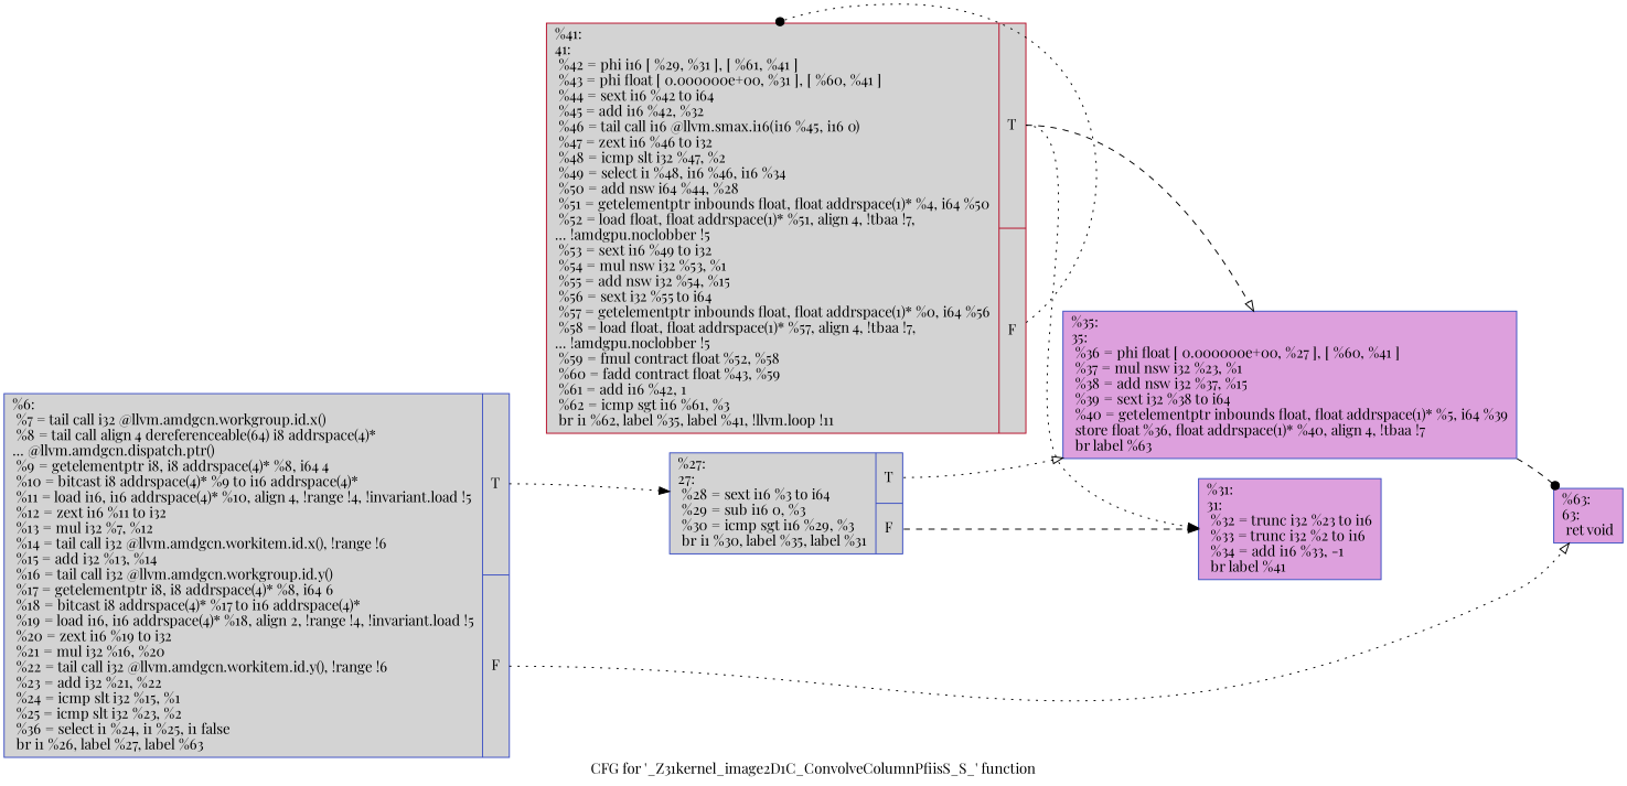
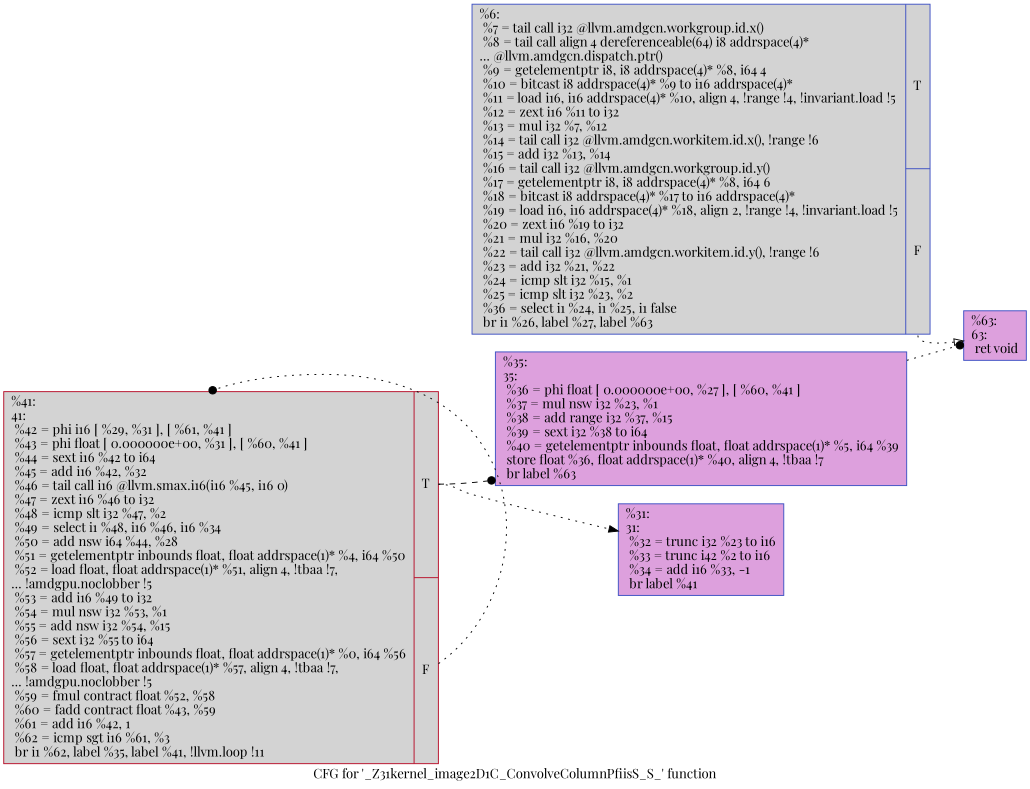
  digraph {
    fontname="Playfair Display"
    label="CFG for '_Z31kernel_image2D1C_ConvolveColumnPfiisS_S_' function"
    rankdir=LR
    node [color="#3d50c3ff" fillcolor=lightgrey fontname="Playfair Display" shape=record style=filled]
    edge [arrowhead=normal fontname="Playfair Display" style=dotted tailport=s0]
    n1 [label="{%6:\l  %7 = tail call i32 @llvm.amdgcn.workgroup.id.x()\l  %8 = tail call align 4 dereferenceable(64) i8 addrspace(4)*\l... @llvm.amdgcn.dispatch.ptr()\l  %9 = getelementptr i8, i8 addrspace(4)* %8, i64 4\l  %10 = bitcast i8 addrspace(4)* %9 to i16 addrspace(4)*\l  %11 = load i16, i16 addrspace(4)* %10, align 4, !range !4, !invariant.load !5\l  %12 = zext i16 %11 to i32\l  %13 = mul i32 %7, %12\l  %14 = tail call i32 @llvm.amdgcn.workitem.id.x(), !range !6\l  %15 = add i32 %13, %14\l  %16 = tail call i32 @llvm.amdgcn.workgroup.id.y()\l  %17 = getelementptr i8, i8 addrspace(4)* %8, i64 6\l  %18 = bitcast i8 addrspace(4)* %17 to i16 addrspace(4)*\l  %19 = load i16, i16 addrspace(4)* %18, align 2, !range !4, !invariant.load !5\l  %20 = zext i16 %19 to i32\l  %21 = mul i32 %16, %20\l  %22 = tail call i32 @llvm.amdgcn.workitem.id.y(), !range !6\l  %23 = add i32 %21, %22\l  %24 = icmp slt i32 %15, %1\l  %25 = icmp slt i32 %23, %2\l  %36 = select i1 %24, i1 %25, i1 false\l  br i1 %26, label %27, label %63\l|{<s0>T|<s1>F}}"]
-   n2 [label="{%27:\l27:                                               \l  %28 = sext i16 %3 to i64\l  %29 = sub i16 0, %3\l  %30 = icmp sgt i16 %29, %3\l  br i1 %30, label %35, label %31\l|{<s0>T|<s1>F}}"]
    n3 [fillcolor=plum label="{%63:\l63:                                               \l  ret void\l}"]
-   n4 [fillcolor=plum label="{%35:\l35:                                               \l  %36 = phi float [ 0.000000e+00, %27 ], [ %60, %41 ]\l  %37 = mul nsw i32 %23, %1\l  %38 = add nsw i32 %37, %15\l  %39 = sext i32 %38 to i64\l  %40 = getelementptr inbounds float, float addrspace(1)* %5, i64 %39\l  store float %36, float addrspace(1)* %40, align 4, !tbaa !7\l  br label %63\l}"]
-   n5 [fillcolor=plum label="{%31:\l31:                                               \l  %32 = trunc i32 %23 to i16\l  %33 = trunc i32 %2 to i16\l  %34 = add i16 %33, -1\l  br label %41\l}"]
-   n6 [color="#b70d28ff" label="{%41:\l41:                                               \l  %42 = phi i16 [ %29, %31 ], [ %61, %41 ]\l  %43 = phi float [ 0.000000e+00, %31 ], [ %60, %41 ]\l  %44 = sext i16 %42 to i64\l  %45 = add i16 %42, %32\l  %46 = tail call i16 @llvm.smax.i16(i16 %45, i16 0)\l  %47 = zext i16 %46 to i32\l  %48 = icmp slt i32 %47, %2\l  %49 = select i1 %48, i16 %46, i16 %34\l  %50 = add nsw i64 %44, %28\l  %51 = getelementptr inbounds float, float addrspace(1)* %4, i64 %50\l  %52 = load float, float addrspace(1)* %51, align 4, !tbaa !7,\l... !amdgpu.noclobber !5\l  %53 = sext i16 %49 to i32\l  %54 = mul nsw i32 %53, %1\l  %55 = add nsw i32 %54, %15\l  %56 = sext i32 %55 to i64\l  %57 = getelementptr inbounds float, float addrspace(1)* %0, i64 %56\l  %58 = load float, float addrspace(1)* %57, align 4, !tbaa !7,\l... !amdgpu.noclobber !5\l  %59 = fmul contract float %52, %58\l  %60 = fadd contract float %43, %59\l  %61 = add i16 %42, 1\l  %62 = icmp sgt i16 %61, %3\l  br i1 %62, label %35, label %41, !llvm.loop !11\l|{<s0>T|<s1>F}}"]
-   n1 -> n2
+   n4 [fillcolor=plum label="{%35:\l35:                                               \l  %36 = phi float [ 0.000000e+00, %27 ], [ %60, %41 ]\l  %37 = mul nsw i32 %23, %1\l  %38 = add range i32 %37, %15\l  %39 = sext i32 %38 to i64\l  %40 = getelementptr inbounds float, float addrspace(1)* %5, i64 %39\l  store float %36, float addrspace(1)* %40, align 4, !tbaa !7\l  br label %63\l}"]
+   n5 [fillcolor=plum label="{%31:\l31:                                               \l  %32 = trunc i32 %23 to i16\l  %33 = trunc i42 %2 to i16\l  %34 = add i16 %33, -1\l  br label %41\l}"]
+   n6 [color="#b70d28ff" label="{%41:\l41:                                               \l  %42 = phi i16 [ %29, %31 ], [ %61, %41 ]\l  %43 = phi float [ 0.000000e+00, %31 ], [ %60, %41 ]\l  %44 = sext i16 %42 to i64\l  %45 = add i16 %42, %32\l  %46 = tail call i16 @llvm.smax.i16(i16 %45, i16 0)\l  %47 = zext i16 %46 to i32\l  %48 = icmp slt i32 %47, %2\l  %49 = select i1 %48, i16 %46, i16 %34\l  %50 = add nsw i64 %44, %28\l  %51 = getelementptr inbounds float, float addrspace(1)* %4, i64 %50\l  %52 = load float, float addrspace(1)* %51, align 4, !tbaa !7,\l... !amdgpu.noclobber !5\l  %53 = add i16 %49 to i32\l  %54 = mul nsw i32 %53, %1\l  %55 = add nsw i32 %54, %15\l  %56 = sext i32 %55 to i64\l  %57 = getelementptr inbounds float, float addrspace(1)* %0, i64 %56\l  %58 = load float, float addrspace(1)* %57, align 4, !tbaa !7,\l... !amdgpu.noclobber !5\l  %59 = fmul contract float %52, %58\l  %60 = fadd contract float %43, %59\l  %61 = add i16 %42, 1\l  %62 = icmp sgt i16 %61, %3\l  br i1 %62, label %35, label %41, !llvm.loop !11\l|{<s0>T|<s1>F}}"]
    n1 -> n3 [arrowhead=onormal tailport=s1]
-   n2 -> n4 [arrowhead=onormal]
-   n2 -> n5 [style=dashed tailport=s1]
-   n4 -> n3 [arrowhead=dot style=dashed]
-   n6 -> n4 [arrowhead=onormal style=dashed]
+   n4 -> n3 [arrowhead=dot]
+   n6 -> n4 [arrowhead=dot style=dashed]
    n6 -> n5
    n6 -> n6 [arrowhead=dot tailport=s1]
  }
